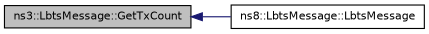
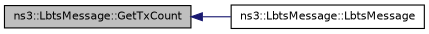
  digraph {
    rankdir=LR
    node [color=black fontname=Helvetica fontsize=10 shape=record style=filled]
    n1 [fillcolor=grey75 fontcolor=black height=0.2 label="ns3::LbtsMessage::GetTxCount" width=0.4]
-   n2 [fillcolor=white height=0.2 label="ns8::LbtsMessage::LbtsMessage" width=0.4]
+   n2 [fillcolor=white height=0.2 label="ns3::LbtsMessage::LbtsMessage" width=0.4]
    n1 -> n2 [color=midnightblue dir=back fontname=Helvetica fontsize=10 labelfontname=Helvetica labelfontsize=10 style=solid]
  }
